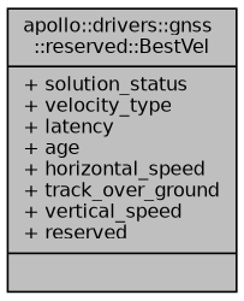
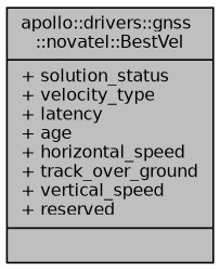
  digraph {
-   n1 [color=black fillcolor=grey75 fontcolor=black fontname=Helvetica fontsize=10 height=0.2 label="{apollo::drivers::gnss\l::reserved::BestVel\n|+ solution_status\l+ velocity_type\l+ latency\l+ age\l+ horizontal_speed\l+ track_over_ground\l+ vertical_speed\l+ reserved\l|}" shape=record style=filled width=0.4]
+   n1 [color=black fillcolor=grey75 fontcolor=black fontname=Helvetica fontsize=10 height=0.2 label="{apollo::drivers::gnss\l::novatel::BestVel\n|+ solution_status\l+ velocity_type\l+ latency\l+ age\l+ horizontal_speed\l+ track_over_ground\l+ vertical_speed\l+ reserved\l|}" shape=record style=filled width=0.4]
  }
